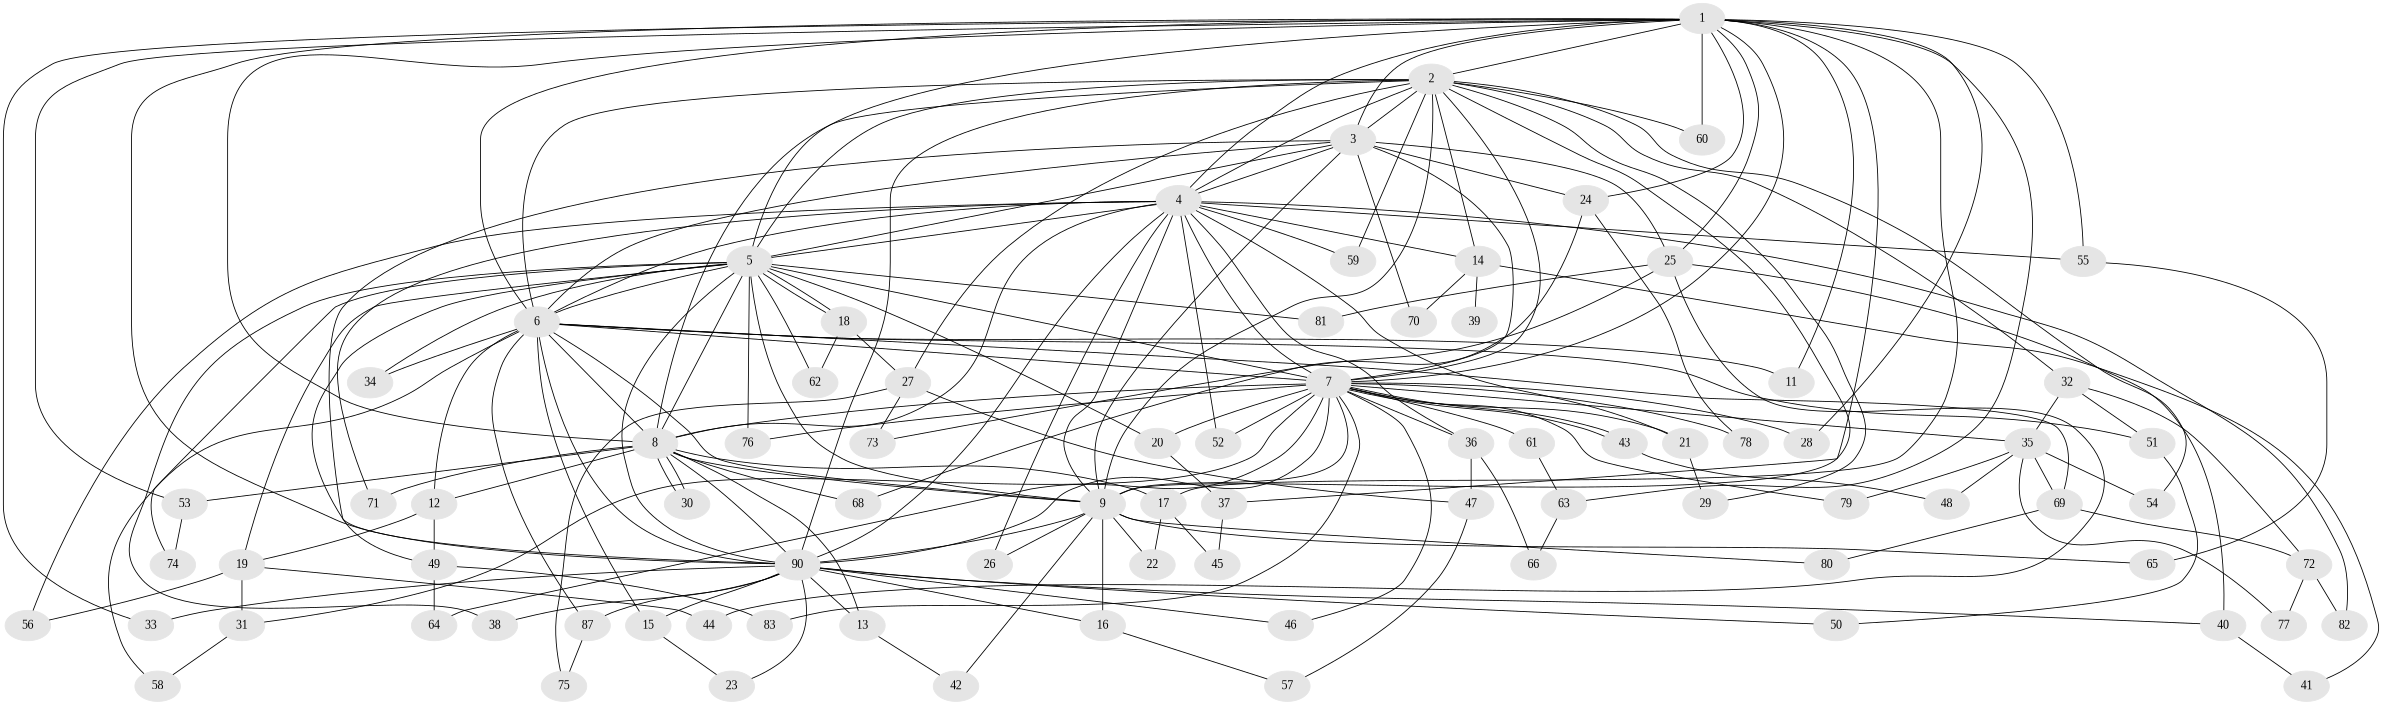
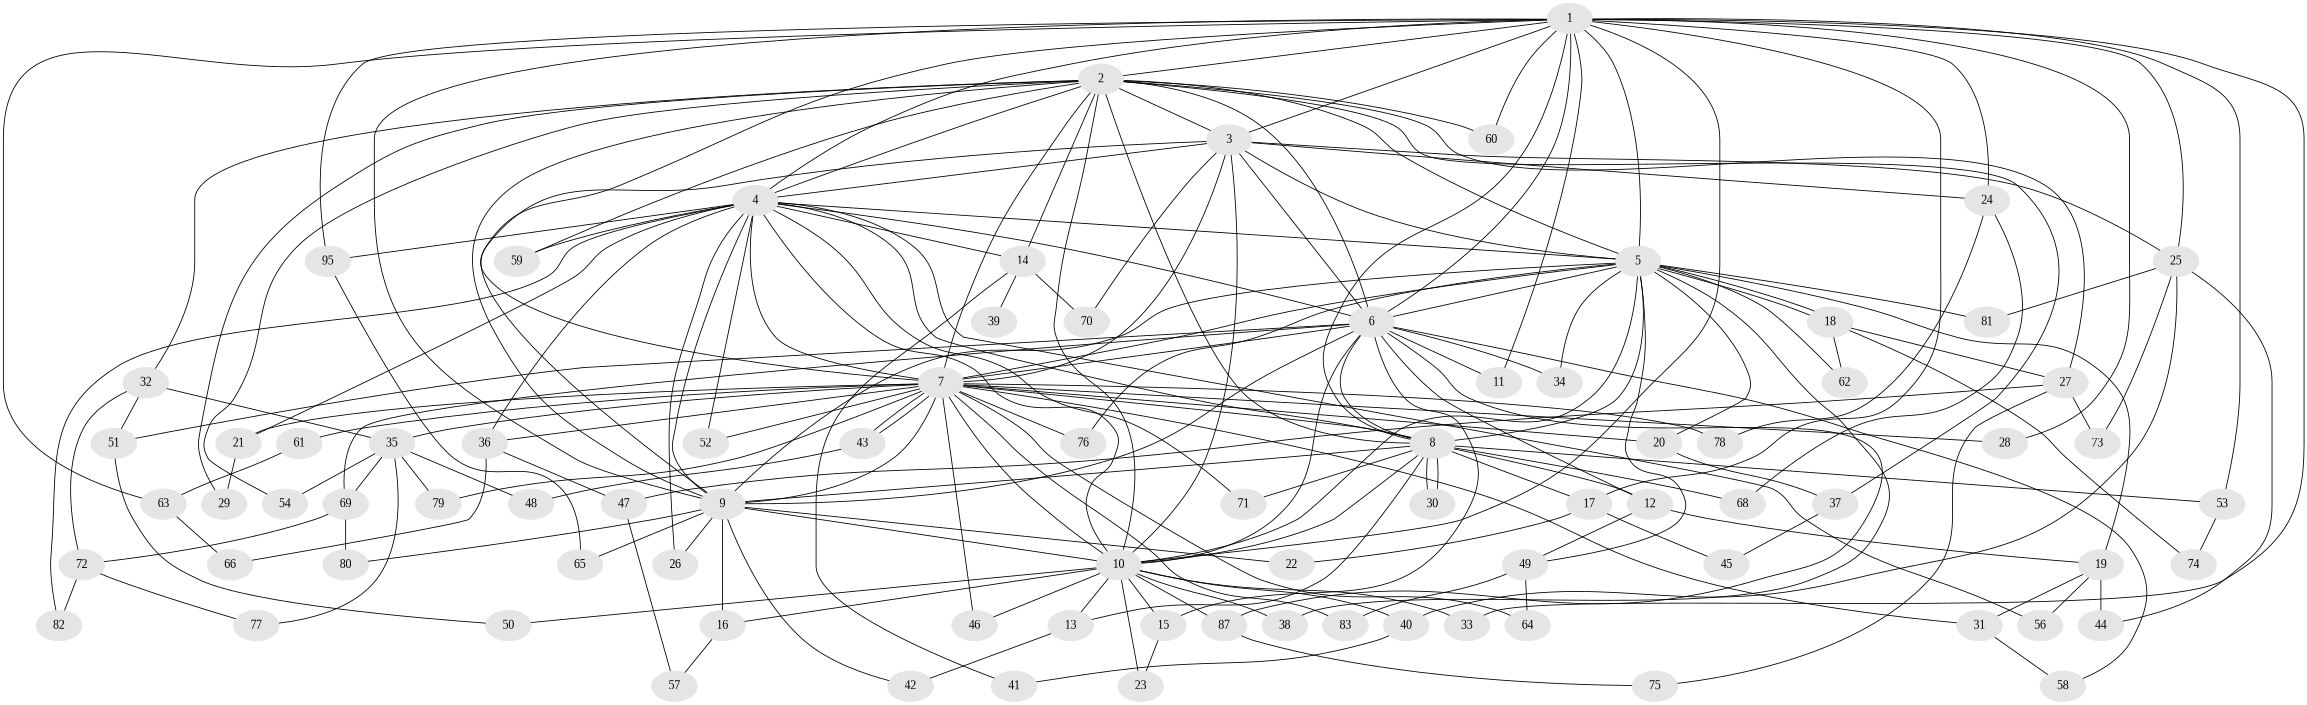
  graph {
    fontname="Liberation Serif"
    node [color=gray90 fontname="Liberation Serif" style=filled]
    edge [fontname="Liberation Serif"]
    1
    2
    3
    4
    5
    6
    7
    8
    9
-   10 [label=90]
+   10
    11
    17
    24
    25
    28
    33
    53
-   55
+   55 [label=95]
    60
    63
    14
    27
    29
    32
    37
    54
    59
    70
    21
    26
    36
    52
    56
    71
    82
    18
    19
    20
    34
    38
    49
    62
    74
    76
    81
    12
    15
    51
    58
    n50 [label=87]
    69
    31
    35
    43
    46
    61
    64
    78
    79
    83
    13
    30
    68
    16
    22
    42
    65
    80
    23
    40
    50
    45
    44
    73
    66
    39
    41
    47
    75
    72
    48
    77
    57
    1 -- 2
    1 -- 3
    1 -- 4
    1 -- 5
    1 -- 6
    1 -- 7
    1 -- 8
    1 -- 9
    1 -- 10
    1 -- 11
    1 -- 17
    1 -- 24
    1 -- 25
    1 -- 28
    1 -- 33
    1 -- 53
    1 -- 55
    1 -- 60
    1 -- 63
    2 -- 3
    2 -- 4
    2 -- 5
    2 -- 6
    2 -- 7
    2 -- 8
    2 -- 9
    2 -- 10
    2 -- 60
    2 -- 14
    2 -- 27
    2 -- 29
    2 -- 32
    2 -- 37
    2 -- 54
    2 -- 59
    3 -- 4
    3 -- 5
    3 -- 6
    3 -- 7
    3 -- 9
    3 -- 10
    3 -- 24
    3 -- 25
    3 -- 70
    4 -- 5
    4 -- 6
    4 -- 7
    4 -- 8
    4 -- 9
    4 -- 10
    4 -- 55
    4 -- 14
    4 -- 59
    4 -- 21
    4 -- 26
    4 -- 36
    4 -- 52
    4 -- 56
    4 -- 71
    4 -- 82
    5 -- 6
    5 -- 7
    5 -- 8
    5 -- 9
    5 -- 10
    5 -- 18
    5 -- 18
    5 -- 19
    5 -- 20
    5 -- 34
    5 -- 38
    5 -- 49
    5 -- 62
-   5 -- 74
+   18 -- 74
    5 -- 76
    5 -- 81
    6 -- 7
    6 -- 8
    6 -- 9
    6 -- 10
    6 -- 11
    6 -- 34
    6 -- 12
    6 -- 15
    6 -- 51
    6 -- 58
    6 -- n50
    6 -- 69
    7 -- 8
    7 -- 9
    7 -- 10
    7 -- 28
    7 -- 21
    7 -- 36
    7 -- 52
    7 -- 20
    7 -- 76
    7 -- 31
    7 -- 35
    7 -- 43
    7 -- 43
    7 -- 46
    7 -- 61
    7 -- 64
    7 -- 78
    7 -- 79
    7 -- 83
    8 -- 9
    8 -- 10
    8 -- 17
    8 -- 53
    8 -- 71
    8 -- 12
    8 -- 13
    8 -- 30
    8 -- 30
    8 -- 68
    9 -- 10
    9 -- 26
    9 -- 16
    9 -- 22
    9 -- 42
    9 -- 65
    9 -- 80
    10 -- 33
    10 -- 38
    10 -- 15
    10 -- n50
    10 -- 46
    10 -- 13
    10 -- 16
    10 -- 23
    10 -- 40
    10 -- 50
    17 -- 22
    17 -- 45
    24 -- 78
    24 -- 68
    25 -- 81
    25 -- 40
    25 -- 44
    25 -- 73
    53 -- 74
    55 -- 65
    63 -- 66
    14 -- 70
    14 -- 39
    14 -- 41
    27 -- 73
    27 -- 47
    27 -- 75
    32 -- 51
    32 -- 35
    32 -- 72
    37 -- 45
    21 -- 29
    36 -- 66
    36 -- 47
    18 -- 27
    18 -- 62
    19 -- 56
    19 -- 31
    19 -- 44
    20 -- 37
    49 -- 64
    49 -- 83
    12 -- 19
    12 -- 49
    15 -- 23
    51 -- 50
    n50 -- 75
    69 -- 80
    69 -- 72
    31 -- 58
    35 -- 54
    35 -- 69
    35 -- 79
    35 -- 48
    35 -- 77
    43 -- 48
    61 -- 63
    13 -- 42
    16 -- 57
    40 -- 41
    47 -- 57
    72 -- 82
    72 -- 77
  }
